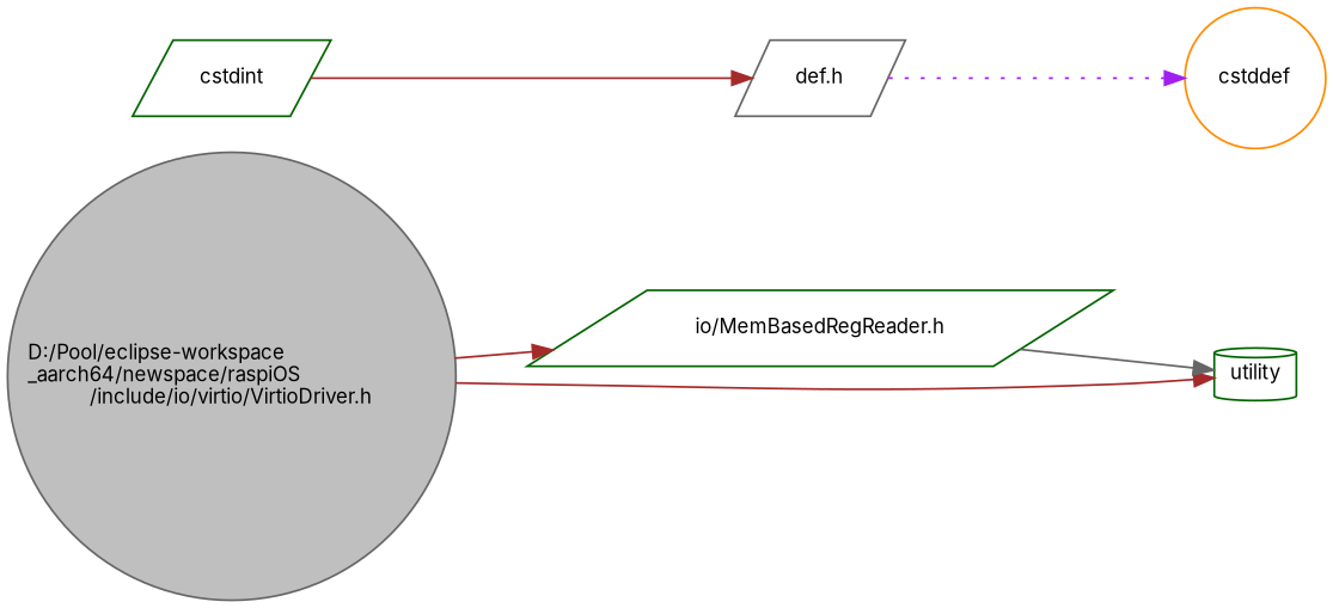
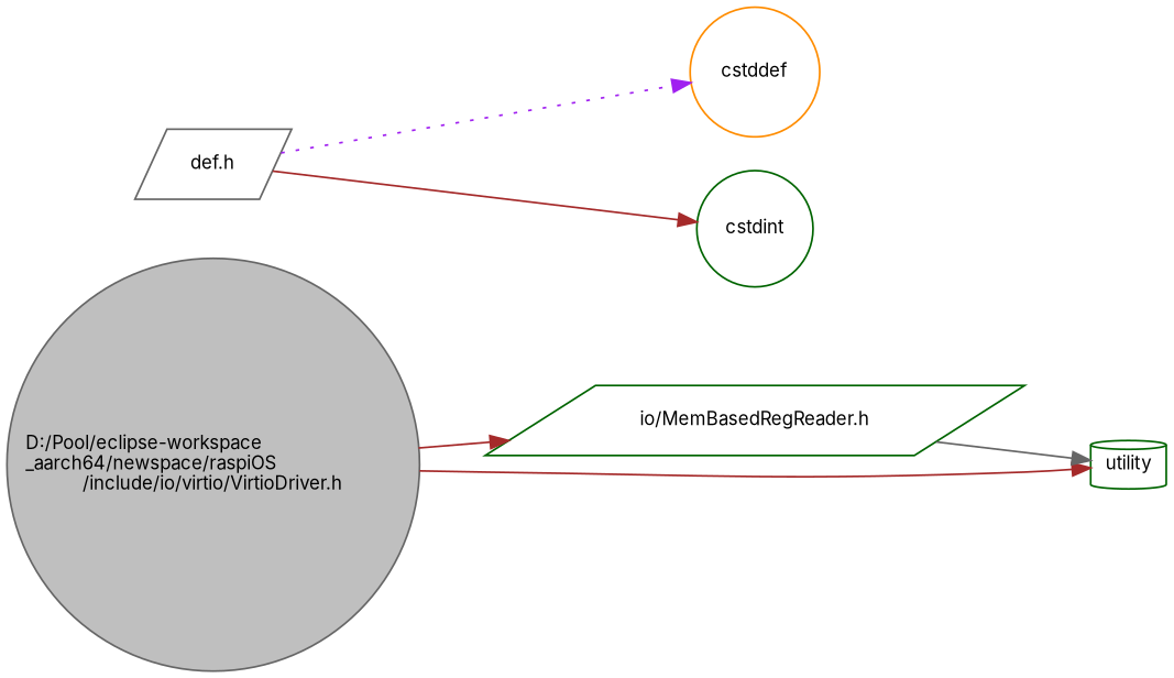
  digraph {
    fontname=Inter
    rankdir=LR
    node [color=darkgreen fillcolor=white fontname=Inter fontsize=10 shape=circle style=filled]
    edge [color=brown fontname=Inter fontsize=10 labelfontname=Helvetica labelfontsize=10 style=solid]
    n1 [color=gray40 fillcolor=grey75 fontcolor=black height=0.2 label="D:/Pool/eclipse-workspace\l_aarch64/newspace/raspiOS\l/include/io/virtio/VirtioDriver.h" width=0.4]
    n2 [height=0.2 label="io/MemBasedRegReader.h" shape=parallelogram width=0.4]
    n3 [height=0.2 label=utility shape=cylinder width=0.4]
    n4 [color=gray40 height=0.2 label="def.h" shape=parallelogram width=0.4]
    n5 [color=darkorange height=0.2 label=cstddef width=0.4]
-   n6 [height=0.2 label=cstdint shape=parallelogram width=0.4]
+   n6 [height=0.2 label=cstdint width=0.4]
    n1 -> n2
    n1 -> n3
    n2 -> n3 [color=gray40]
    n4 -> n5 [color=purple style=dotted]
-   n6 -> n4
+   n4 -> n6
  }
